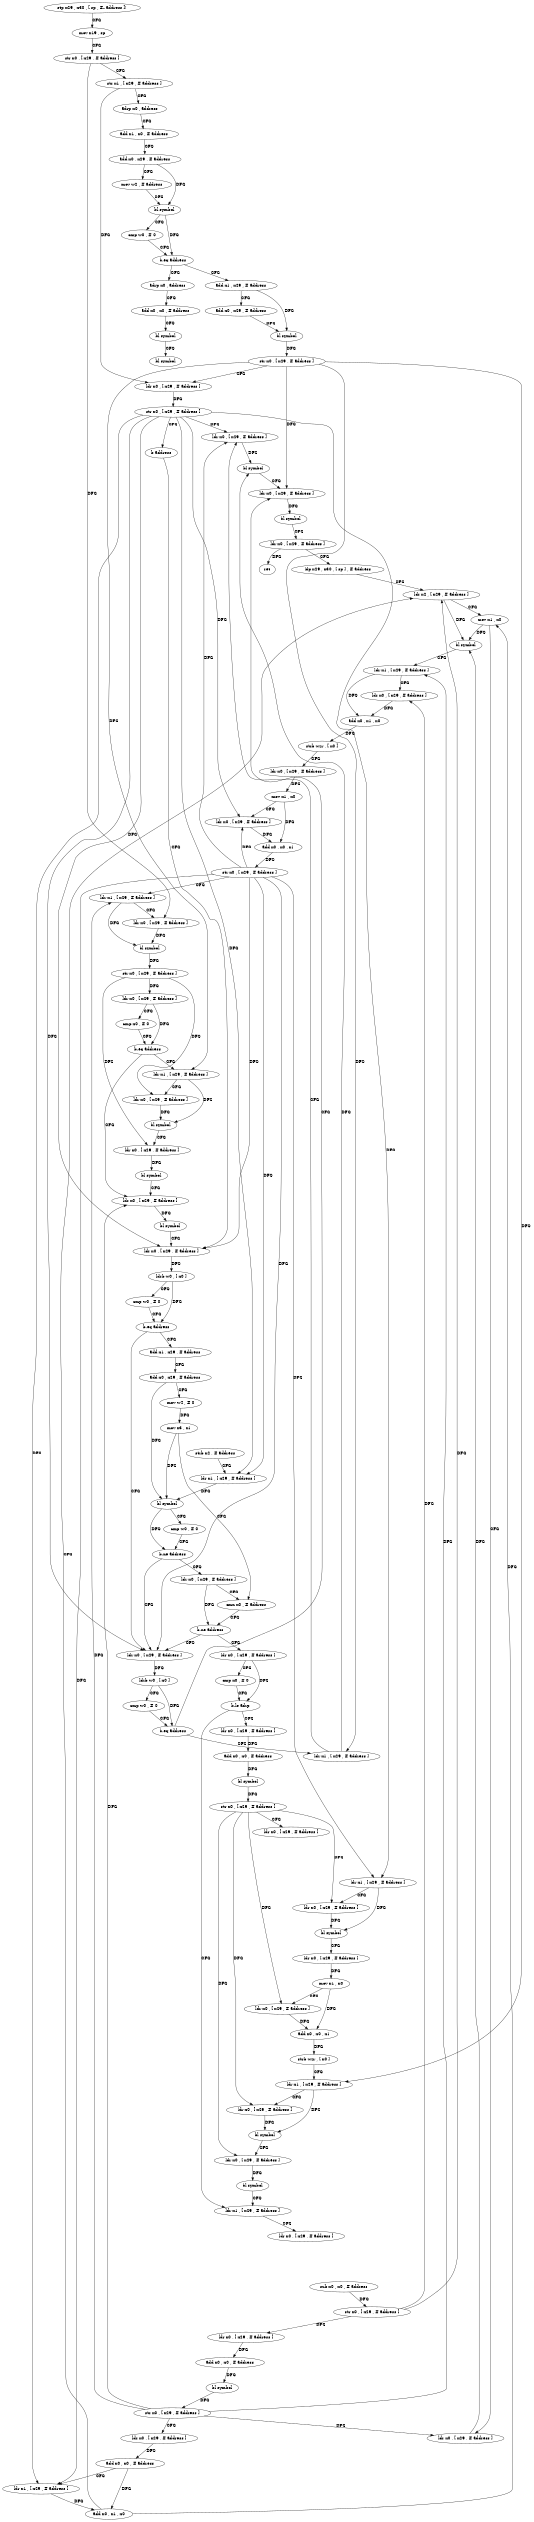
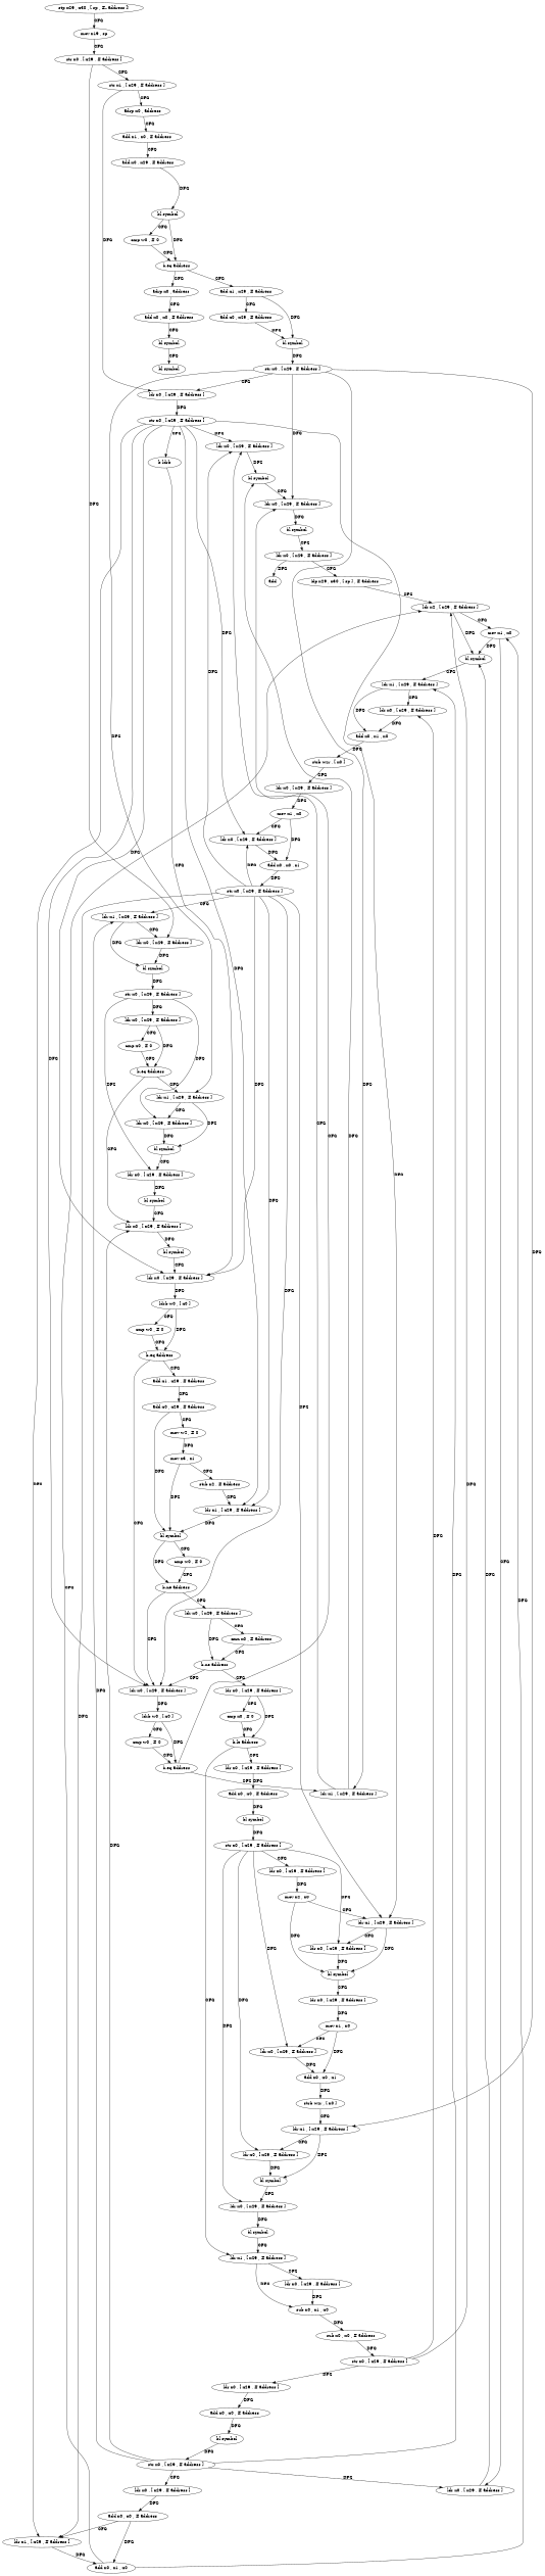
  digraph {
    n1 [label="stp x29 , x30 , [ sp , #- address ]!"]
    n2 [label="mov x19 , sp"]
    n3 [label="str x0 , [ x29 , # address ]"]
    n4 [label="str x1 , [ x29 , # address ]"]
    n5 [label="ldr x0 , [ x29 , # address ]"]
    n6 [label="adrp x0 , address"]
    n7 [label="ldr x0 , [ x29 , # address ]"]
    n8 [label="bl symbol"]
    n9 [label="add x1 , x0 , # address"]
    n10 [label="str x0 , [ x29 , # address ]"]
    n11 [label="add x0 , x29 , # address"]
-   n12 [label="mov w2 , # address"]
    n13 [label="bl symbol"]
    n14 [label="cmp w0 , # 0"]
    n15 [label="b.eq address"]
    n16 [label="add x1 , x29 , # address"]
    n17 [label="adrp x0 , address"]
    n18 [label="add x0 , x29 , # address"]
    n19 [label="bl symbol"]
    n20 [label="add x0 , x0 , # address"]
    n21 [label="str x0 , [ x29 , # address ]"]
    n22 [label="bl symbol"]
    n23 [label="ldr x0 , [ x29 , # address ]"]
    n24 [label="ldr x1 , [ x29 , # address ]"]
    n25 [label="ldr x1 , [ x29 , # address ]"]
    n26 [label="ldr x1 , [ x29 , # address ]"]
    n27 [label="bl symbol"]
    n28 [label="ldr x0 , [ x29 , # address ]"]
    n29 [label="bl symbol"]
    n30 [label="ldr x0 , [ x29 , # address ]"]
    n31 [label="bl symbol"]
    n32 [label="ldr x0 , [ x29 , # address ]"]
    n33 [label="bl symbol"]
-   n34 [label="b address"]
+   n34 [label="b ldrb"]
    n35 [label="ldr x0 , [ x29 , # address ]"]
    n36 [label="ldr x0 , [ x29 , # address ]"]
    n37 [label="ldr x1 , [ x29 , # address ]"]
    n38 [label="ldr x1 , [ x29 , # address ]"]
    n39 [label="ldr x0 , [ x29 , # address ]"]
    n40 [label="ldr x1 , [ x29 , # address ]"]
    n41 [label="ldrb w0 , [ x0 ]"]
    n42 [label="ldrb w0 , [ x0 ]"]
    n43 [label="bl symbol"]
    n44 [label="add x0 , x1 , x0"]
    n45 [label="add x0 , x0 , x1"]
    n46 [label="ldr x0 , [ x29 , # address ]"]
    n47 [label="bl symbol"]
    n48 [label="cmp w0 , # 0"]
    n49 [label="b.eq address"]
    n50 [label="bl symbol"]
    n51 [label="add x1 , x29 , # address"]
    n52 [label="add x0 , x29 , # address"]
    n53 [label="cmp w0 , # 0"]
    n54 [label="b.eq address"]
    n55 [label="mov w4 , # 0"]
    n56 [label="ldr x0 , [ x29 , # address ]"]
    n57 [label="mov x3 , x1"]
    n58 [label="cmp w0 , # 0"]
    n59 [label="b.ne address"]
    n60 [label="strb x2 , # address"]
    n61 [label="ldr x0 , [ x29 , # address ]"]
    n62 [label="cmn x0 , # address"]
    n63 [label="b.ne address"]
    n64 [label="ldr x0 , [ x29 , # address ]"]
    n65 [label="ldp x29 , x30 , [ sp ] , # address"]
-   n66 [label=ret]
+   n66 [label=add]
    n67 [label="ldr x2 , [ x29 , # address ]"]
    n68 [label="cmp x0 , # 0"]
-   n69 [label="b.le adrp"]
+   n69 [label="b.le address"]
    n70 [label="ldr x1 , [ x29 , # address ]"]
    n71 [label="ldr x0 , [ x29 , # address ]"]
    n72 [label="ldr x0 , [ x29 , # address ]"]
+   n73 [label="sub x0 , x1 , x0"]
    n74 [label="add x0 , x0 , # address"]
    n75 [label="sub x0 , x0 , # address"]
    n76 [label="bl symbol"]
    n77 [label="str x0 , [ x29 , # address ]"]
    n78 [label="ldr x0 , [ x29 , # address ]"]
    n79 [label="ldr x0 , [ x29 , # address ]"]
    n80 [label="add x0 , x0 , # address"]
    n81 [label="mov x1 , x0"]
    n82 [label="bl symbol"]
    n83 [label="add x0 , x1 , x0"]
    n84 [label="bl symbol"]
    n85 [label="str x0 , [ x29 , # address ]"]
    n86 [label="ldr x0 , [ x29 , # address ]"]
    n87 [label="ldr x0 , [ x29 , # address ]"]
    n88 [label="ldr x1 , [ x29 , # address ]"]
    n89 [label="ldr x1 , [ x29 , # address ]"]
    n90 [label="ldr x0 , [ x29 , # address ]"]
    n91 [label="add x0 , x0 , # address"]
    n92 [label="bl symbol"]
    n93 [label="strb wzr , [ x0 ]"]
    n94 [label="ldr x0 , [ x29 , # address ]"]
    n95 [label="mov x1 , x0"]
    n96 [label="str x0 , [ x29 , # address ]"]
    n97 [label="str x0 , [ x29 , # address ]"]
    n98 [label="ldr x0 , [ x29 , # address ]"]
    n99 [label="ldr x0 , [ x29 , # address ]"]
    n100 [label="cmp x0 , # 0"]
    n101 [label="b.eq address"]
    n102 [label="bl symbol"]
    n103 [label="str x0 , [ x29 , # address ]"]
    n104 [label="ldr x0 , [ x29 , # address ]"]
    n105 [label="ldr x0 , [ x29 , # address ]"]
    n106 [label="ldr x0 , [ x29 , # address ]"]
+   n107 [label="mov x2 , x0"]
    n108 [label="add x0 , x0 , x1"]
    n109 [label="bl symbol"]
    n110 [label="ldr x0 , [ x29 , # address ]"]
    n111 [label="mov x1 , x0"]
    n112 [label="strb wzr , [ x0 ]"]
    n1 -> n2 [label=CFG]
    n2 -> n3 [label=CFG]
    n3 -> n4 [label=CFG]
    n3 -> n5 [label=DFG]
    n4 -> n6 [label=CFG]
    n4 -> n7 [label=DFG]
    n5 -> n8 [label=DFG]
    n6 -> n9 [label=CFG]
    n7 -> n10 [label=DFG]
    n8 -> n97 [label=DFG]
    n9 -> n11 [label=CFG]
    n10 -> n28 [label=DFG]
    n10 -> n34 [label=CFG]
    n10 -> n35 [label=DFG]
    n10 -> n36 [label=DFG]
    n10 -> n37 [label=DFG]
    n10 -> n38 [label=DFG]
    n10 -> n39 [label=DFG]
    n10 -> n40 [label=DFG]
-   n11 -> n12 [label=CFG]
    n11 -> n13 [label=DFG]
-   n12 -> n13 [label=CFG]
    n13 -> n14 [label=CFG]
    n13 -> n15 [label=DFG]
    n14 -> n15 [label=CFG]
    n15 -> n16 [label=CFG]
    n15 -> n17 [label=CFG]
    n16 -> n18 [label=CFG]
    n16 -> n19 [label=DFG]
    n17 -> n20 [label=CFG]
    n18 -> n19 [label=DFG]
    n19 -> n21 [label=DFG]
    n20 -> n22 [label=CFG]
    n21 -> n7 [label=CFG]
    n21 -> n23 [label=DFG]
    n21 -> n24 [label=DFG]
    n21 -> n25 [label=DFG]
    n21 -> n26 [label=DFG]
    n22 -> n50 [label=CFG]
    n23 -> n27 [label=DFG]
    n24 -> n28 [label=CFG]
    n24 -> n29 [label=DFG]
    n25 -> n30 [label=CFG]
    n25 -> n31 [label=DFG]
    n26 -> n32 [label=CFG]
    n26 -> n33 [label=DFG]
    n27 -> n56 [label=CFG]
    n28 -> n29 [label=DFG]
    n29 -> n23 [label=CFG]
    n30 -> n31 [label=DFG]
    n31 -> n99 [label=CFG]
    n32 -> n33 [label=DFG]
    n33 -> n106 [label=CFG]
    n34 -> n35 [label=CFG]
    n35 -> n41 [label=DFG]
    n36 -> n42 [label=DFG]
    n37 -> n43 [label=DFG]
    n38 -> n44 [label=DFG]
    n39 -> n45 [label=DFG]
    n40 -> n46 [label=CFG]
    n40 -> n47 [label=DFG]
    n41 -> n48 [label=CFG]
    n41 -> n49 [label=DFG]
    n42 -> n53 [label=CFG]
    n42 -> n54 [label=DFG]
    n43 -> n58 [label=CFG]
    n43 -> n59 [label=DFG]
    n44 -> n67 [label=CFG]
    n44 -> n81 [label=DFG]
    n45 -> n96 [label=DFG]
    n46 -> n47 [label=DFG]
    n47 -> n110 [label=CFG]
    n48 -> n49 [label=CFG]
    n49 -> n36 [label=CFG]
    n49 -> n51 [label=CFG]
    n51 -> n52 [label=CFG]
    n52 -> n43 [label=DFG]
    n52 -> n55 [label=CFG]
    n53 -> n54 [label=CFG]
    n54 -> n23 [label=CFG]
    n54 -> n24 [label=CFG]
    n55 -> n57 [label=DFG]
    n56 -> n65 [label=CFG]
    n56 -> n66 [label=DFG]
    n57 -> n43 [label=DFG]
-   n57 -> n62 [label=CFG]
+   n57 -> n60 [label=CFG]
    n58 -> n59 [label=CFG]
    n59 -> n36 [label=CFG]
    n59 -> n61 [label=CFG]
    n60 -> n37 [label=CFG]
    n61 -> n62 [label=CFG]
    n61 -> n63 [label=DFG]
    n62 -> n63 [label=CFG]
    n63 -> n36 [label=CFG]
    n63 -> n64 [label=CFG]
    n64 -> n68 [label=CFG]
    n64 -> n69 [label=DFG]
    n65 -> n67 [label=CFG]
    n67 -> n81 [label=CFG]
    n67 -> n82 [label=DFG]
    n68 -> n69 [label=CFG]
    n69 -> n70 [label=CFG]
    n69 -> n71 [label=CFG]
    n70 -> n72 [label=CFG]
+   n70 -> n73 [label=DFG]
    n71 -> n74 [label=DFG]
+   n72 -> n73 [label=DFG]
+   n73 -> n75 [label=DFG]
    n74 -> n76 [label=DFG]
    n75 -> n77 [label=DFG]
    n76 -> n103 [label=DFG]
    n77 -> n67 [label=DFG]
    n77 -> n78 [label=DFG]
    n77 -> n79 [label=DFG]
    n78 -> n80 [label=DFG]
    n79 -> n83 [label=DFG]
    n80 -> n84 [label=DFG]
    n81 -> n82 [label=DFG]
    n81 -> n87 [label=CFG]
    n82 -> n88 [label=CFG]
    n83 -> n93 [label=DFG]
    n84 -> n85 [label=DFG]
    n85 -> n86 [label=CFG]
    n85 -> n87 [label=DFG]
    n85 -> n88 [label=DFG]
    n85 -> n89 [label=DFG]
    n85 -> n90 [label=DFG]
    n86 -> n91 [label=DFG]
    n87 -> n82 [label=DFG]
    n88 -> n79 [label=CFG]
    n88 -> n83 [label=DFG]
    n89 -> n5 [label=CFG]
    n89 -> n8 [label=DFG]
    n90 -> n92 [label=DFG]
    n91 -> n38 [label=CFG]
    n91 -> n44 [label=DFG]
    n92 -> n35 [label=CFG]
    n93 -> n94 [label=CFG]
    n94 -> n95 [label=DFG]
    n95 -> n39 [label=CFG]
    n95 -> n45 [label=DFG]
    n96 -> n28 [label=DFG]
    n96 -> n35 [label=DFG]
    n96 -> n36 [label=DFG]
    n96 -> n37 [label=DFG]
    n96 -> n38 [label=DFG]
    n96 -> n39 [label=DFG]
    n96 -> n40 [label=DFG]
    n96 -> n89 [label=CFG]
    n97 -> n30 [label=DFG]
    n97 -> n98 [label=DFG]
    n97 -> n99 [label=DFG]
    n98 -> n100 [label=CFG]
    n98 -> n101 [label=DFG]
    n99 -> n102 [label=DFG]
    n100 -> n101 [label=CFG]
    n101 -> n25 [label=CFG]
    n101 -> n90 [label=CFG]
    n102 -> n90 [label=CFG]
    n103 -> n32 [label=DFG]
    n103 -> n46 [label=DFG]
    n103 -> n104 [label=CFG]
    n103 -> n105 [label=DFG]
    n103 -> n106 [label=DFG]
+   n104 -> n107 [label=DFG]
    n105 -> n108 [label=DFG]
    n106 -> n109 [label=DFG]
+   n107 -> n40 [label=CFG]
+   n107 -> n47 [label=DFG]
    n108 -> n112 [label=DFG]
    n109 -> n70 [label=CFG]
    n110 -> n111 [label=DFG]
    n111 -> n105 [label=CFG]
    n111 -> n108 [label=DFG]
    n112 -> n26 [label=CFG]
  }
